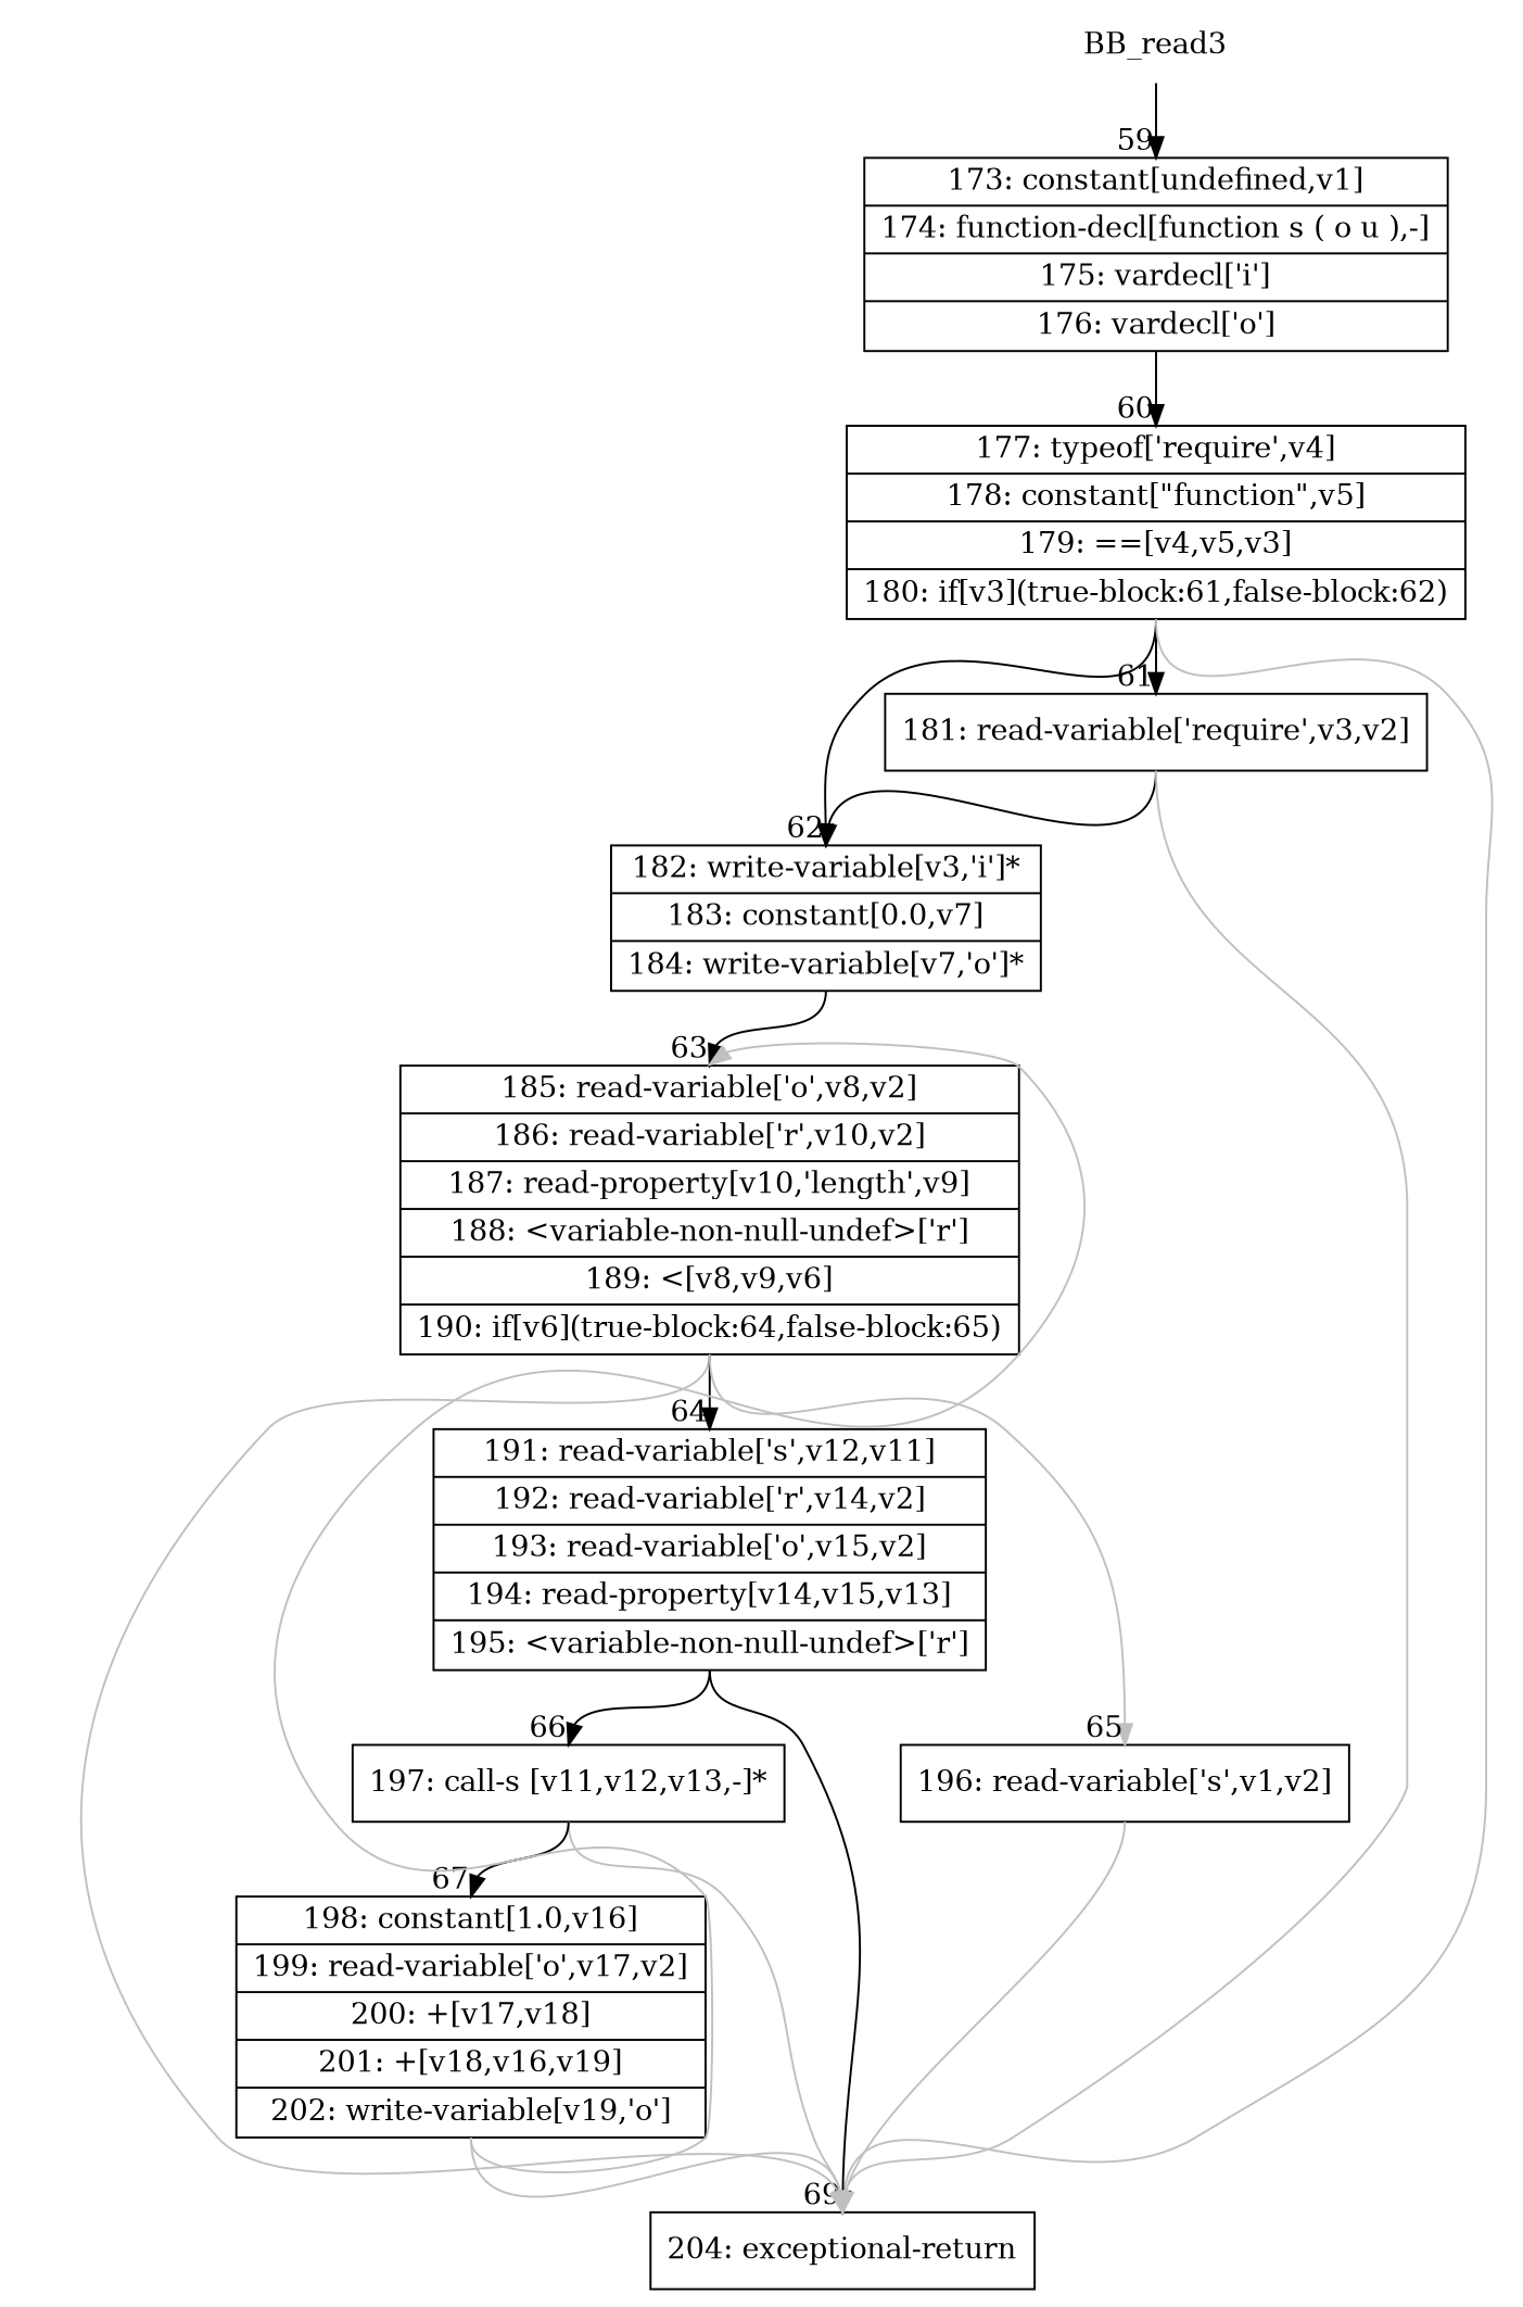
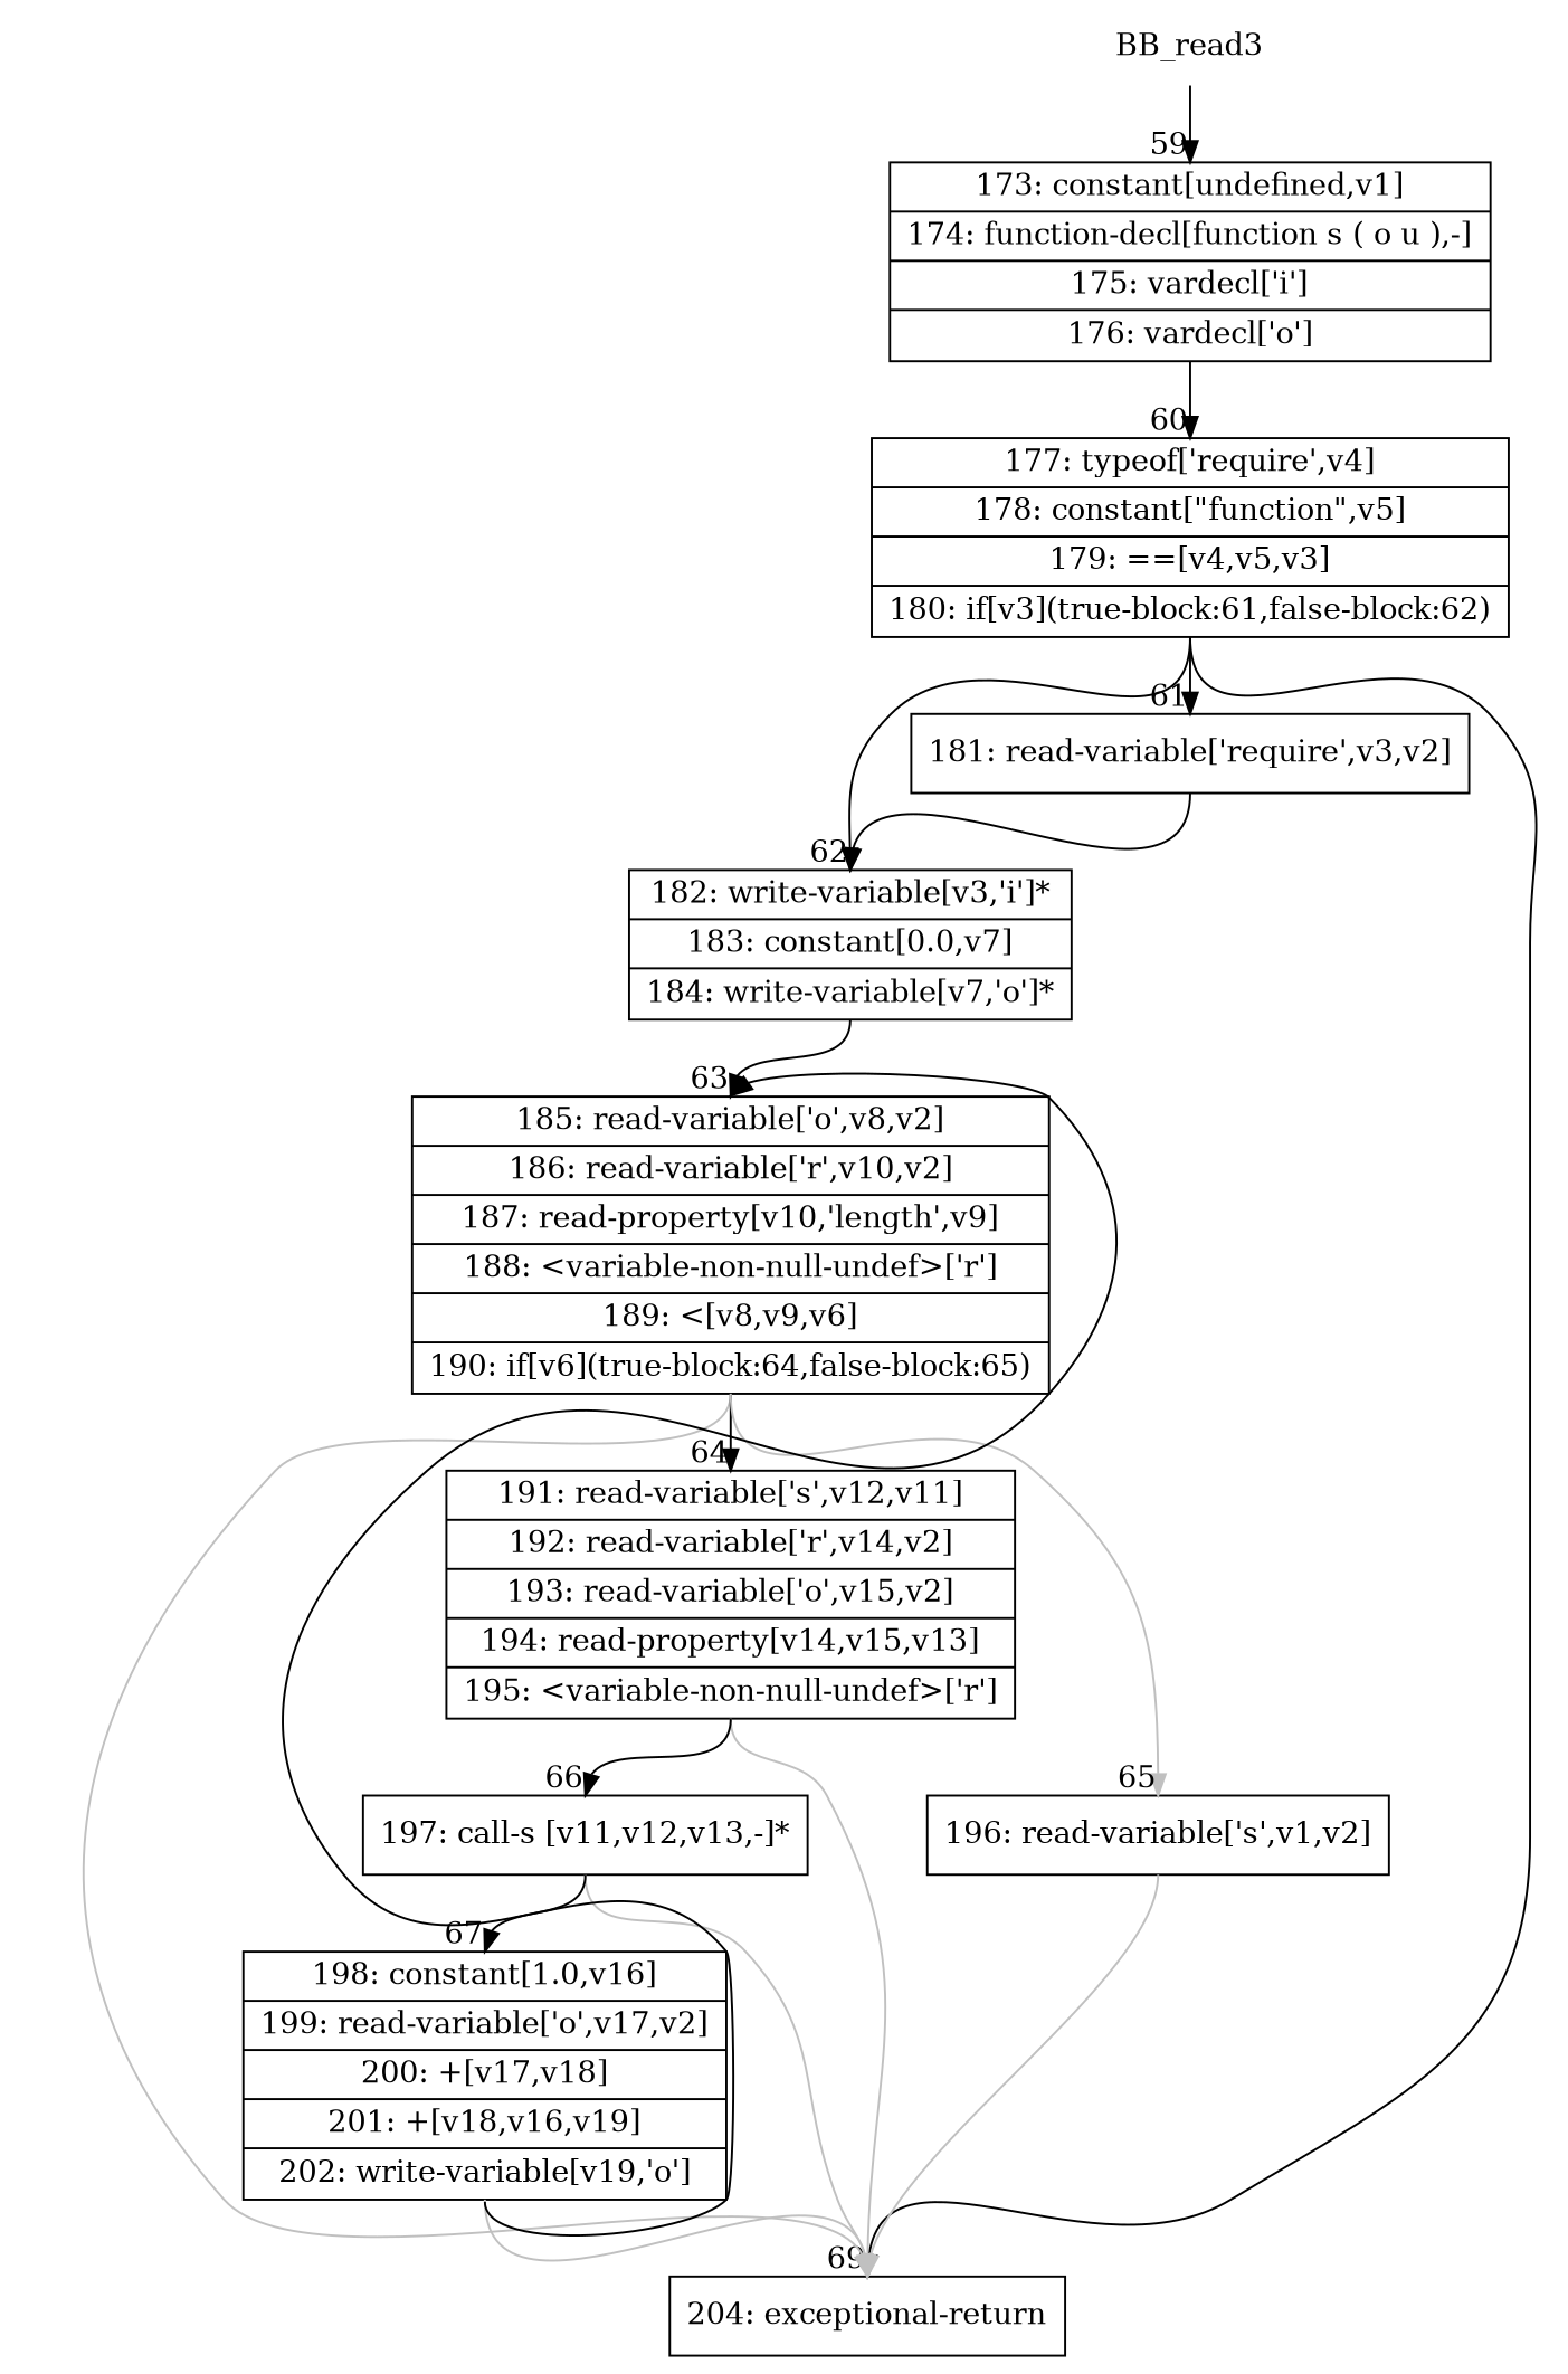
  digraph {
    rankdir=TD
    node [shape=record]
    edge [headport=n tailport=s]
    n1 [label=BB_read3 shape=none]
    n2 [label="{173: constant[undefined,v1]|174: function-decl[function s ( o u ),-]|175: vardecl['i']|176: vardecl['o']}"]
    n3 [label="{177: typeof['require',v4]|178: constant[\"function\",v5]|179: ==[v4,v5,v3]|180: if[v3](true-block:61,false-block:62)}"]
    n4 [label="{182: write-variable[v3,'i']*|183: constant[0.0,v7]|184: write-variable[v7,'o']*}"]
    n5 [label="{181: read-variable['require',v3,v2]}"]
    n6 [label="{204: exceptional-return}"]
    n7 [label="{185: read-variable['o',v8,v2]|186: read-variable['r',v10,v2]|187: read-property[v10,'length',v9]|188: \<variable-non-null-undef\>['r']|189: \<[v8,v9,v6]|190: if[v6](true-block:64,false-block:65)}"]
    n8 [label="{191: read-variable['s',v12,v11]|192: read-variable['r',v14,v2]|193: read-variable['o',v15,v2]|194: read-property[v14,v15,v13]|195: \<variable-non-null-undef\>['r']}"]
    n9 [label="{196: read-variable['s',v1,v2]}"]
    n10 [label="{197: call-s [v11,v12,v13,-]*}"]
    n11 [label="{198: constant[1.0,v16]|199: read-variable['o',v17,v2]|200: +[v17,v18]|201: +[v18,v16,v19]|202: write-variable[v19,'o']}"]
    n1 -> n2 [headlabel="    59"]
    n2 -> n3 [headlabel="      60"]
    n3 -> n4 [headlabel="      62"]
    n3 -> n5 [headlabel="      61"]
-   n3 -> n6 [color=gray headlabel="      69"]
+   n3 -> n6 [color=black headlabel="      69"]
    n4 -> n7 [headlabel="      63"]
    n5 -> n4
-   n5 -> n6 [color=gray]
    n7 -> n6 [color=gray]
    n7 -> n8 [headlabel="      64"]
    n7 -> n9 [color=gray headlabel="      65"]
-   n8 -> n6 [color=black]
+   n8 -> n6 [color=gray]
    n8 -> n10 [headlabel="      66"]
    n9 -> n6 [color=gray]
    n10 -> n6 [color=gray]
    n10 -> n11 [headlabel="      67"]
    n11 -> n6 [color=gray]
-   n11 -> n7 [color=gray]
+   n11 -> n7
  }
